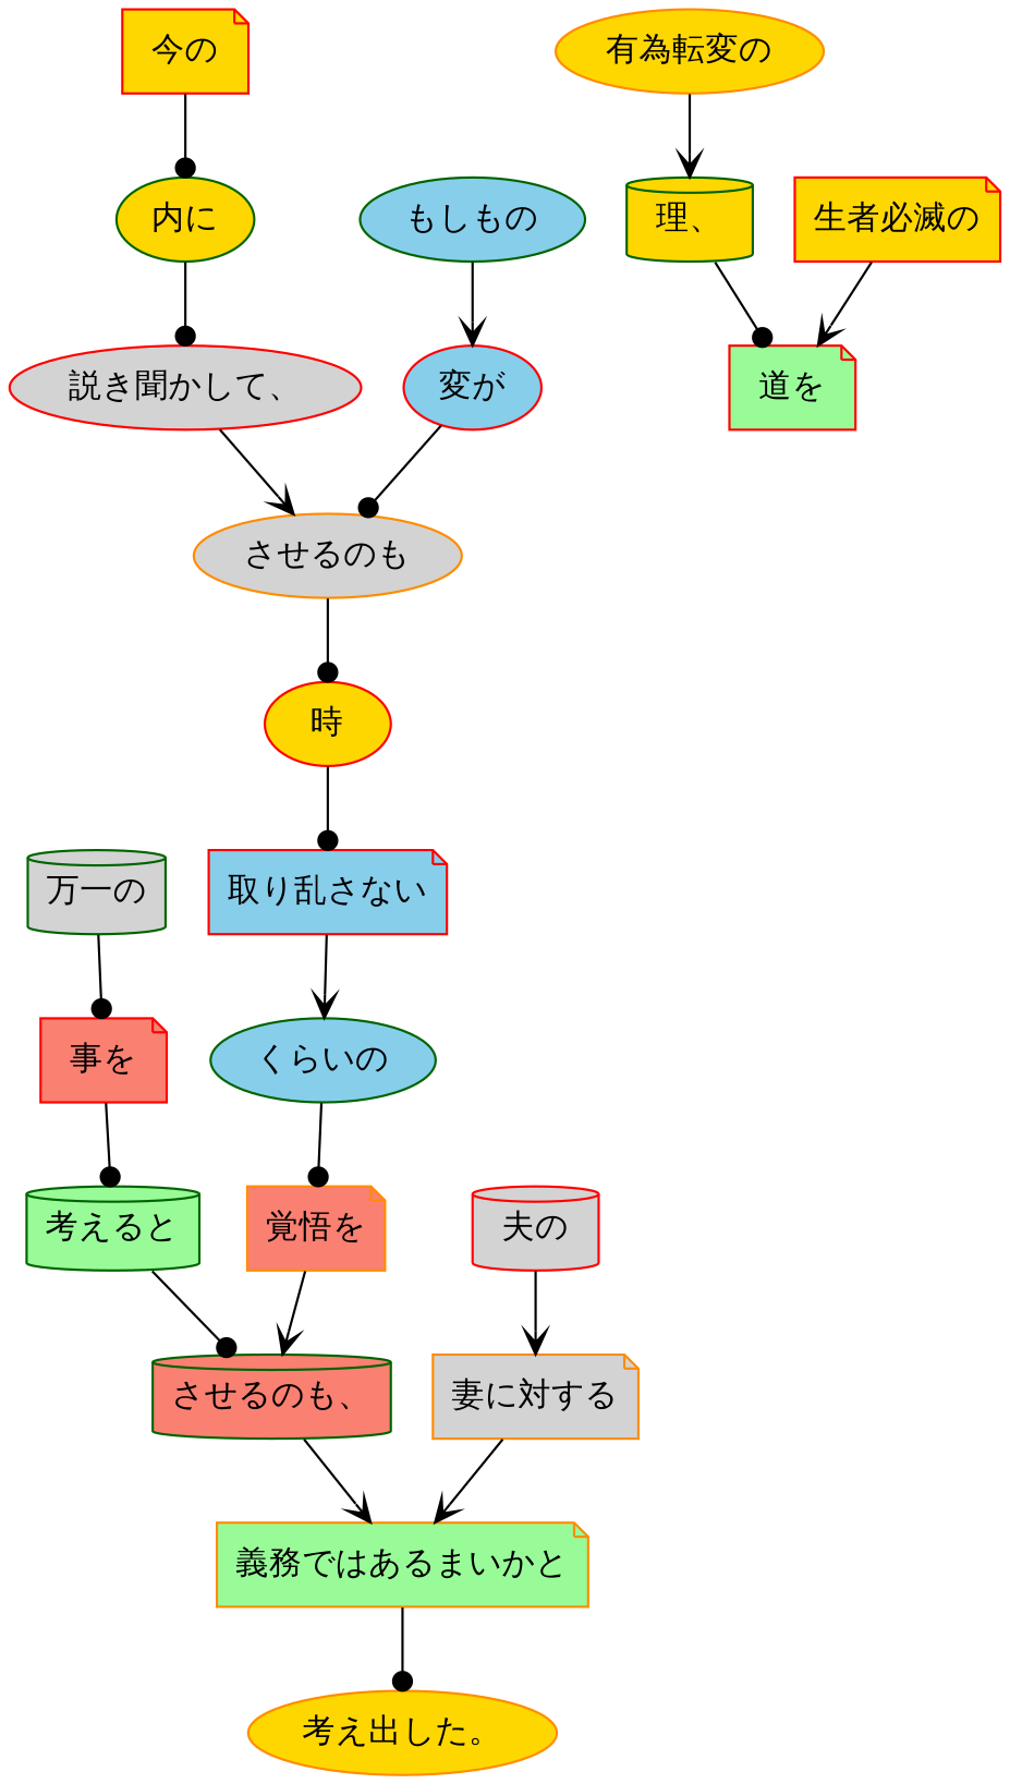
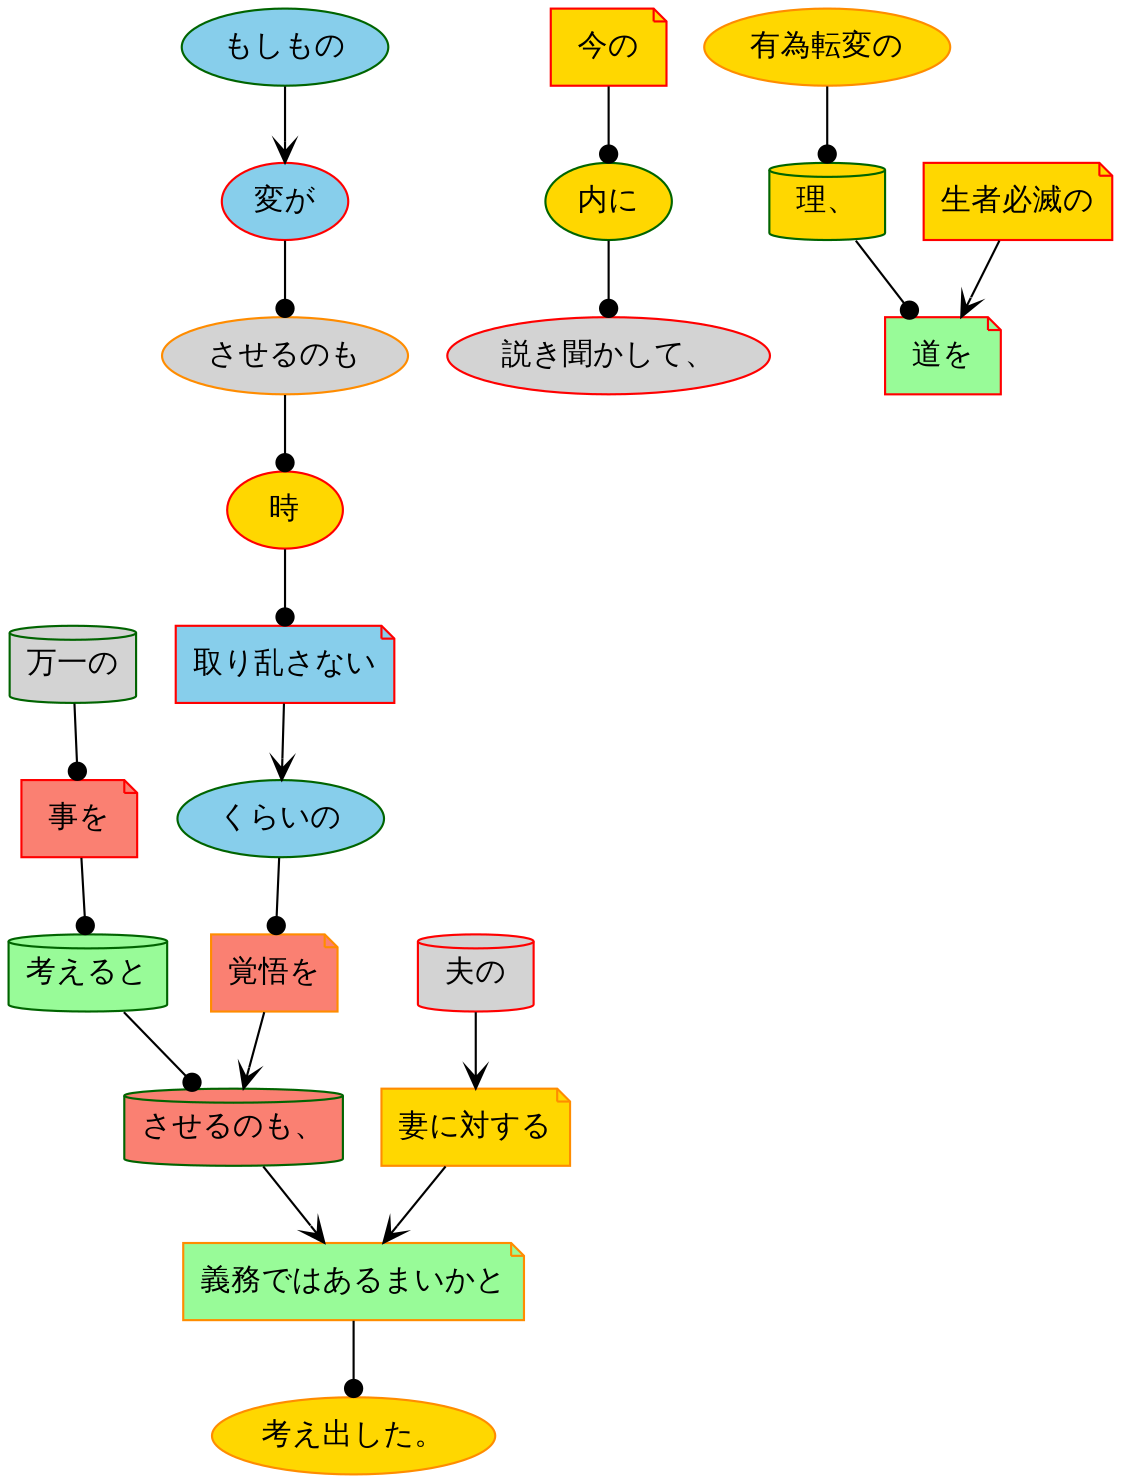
  digraph {
    node [color=red fillcolor=gold shape=ellipse style=filled]
    edge [arrowhead=dot]
    n1 [color=darkgreen fillcolor=lightgrey label="万一の" shape=cylinder]
    n2 [fillcolor=salmon label="事を" shape=note]
    n3 [color=darkgreen fillcolor=palegreen label="考えると" shape=cylinder]
    n4 [color=darkgreen fillcolor=salmon label="させるのも、" shape=cylinder]
    n5 [color=darkorange fillcolor=palegreen label="義務ではあるまいかと" shape=note]
    n6 [label="今の" shape=note]
    n7 [color=darkgreen label="内に"]
    n8 [fillcolor=lightgrey label="説き聞かして、"]
    n9 [color=darkorange fillcolor=lightgrey label="させるのも"]
    n10 [color=darkorange label="有為転変の"]
    n11 [color=darkgreen label="理、" shape=cylinder]
    n12 [fillcolor=palegreen label="道を" shape=note]
    n13 [label="生者必滅の" shape=note]
    n14 [label="時"]
    n15 [color=darkgreen fillcolor=skyblue label="もしもの"]
    n16 [fillcolor=skyblue label="変が"]
    n17 [fillcolor=skyblue label="取り乱さない" shape=note]
    n18 [color=darkgreen fillcolor=skyblue label="くらいの"]
    n19 [color=darkorange fillcolor=salmon label="覚悟を" shape=note]
    n20 [color=darkorange label="考え出した。"]
    n21 [fillcolor=lightgrey label="夫の" shape=cylinder]
-   n22 [color=darkorange fillcolor=lightgrey label="妻に対する" shape=note]
+   n22 [color=darkorange label="妻に対する" shape=note]
    n1 -> n2
    n2 -> n3
    n3 -> n4
    n4 -> n5 [arrowhead=vee]
    n5 -> n20
    n6 -> n7
    n7 -> n8
-   n8 -> n9 [arrowhead=vee]
    n9 -> n14
-   n10 -> n11 [arrowhead=vee]
+   n10 -> n11
    n11 -> n12
    n13 -> n12 [arrowhead=vee]
    n14 -> n17
    n15 -> n16 [arrowhead=vee]
    n16 -> n9
    n17 -> n18 [arrowhead=vee]
    n18 -> n19
    n19 -> n4 [arrowhead=vee]
    n21 -> n22 [arrowhead=vee]
    n22 -> n5 [arrowhead=vee]
  }
